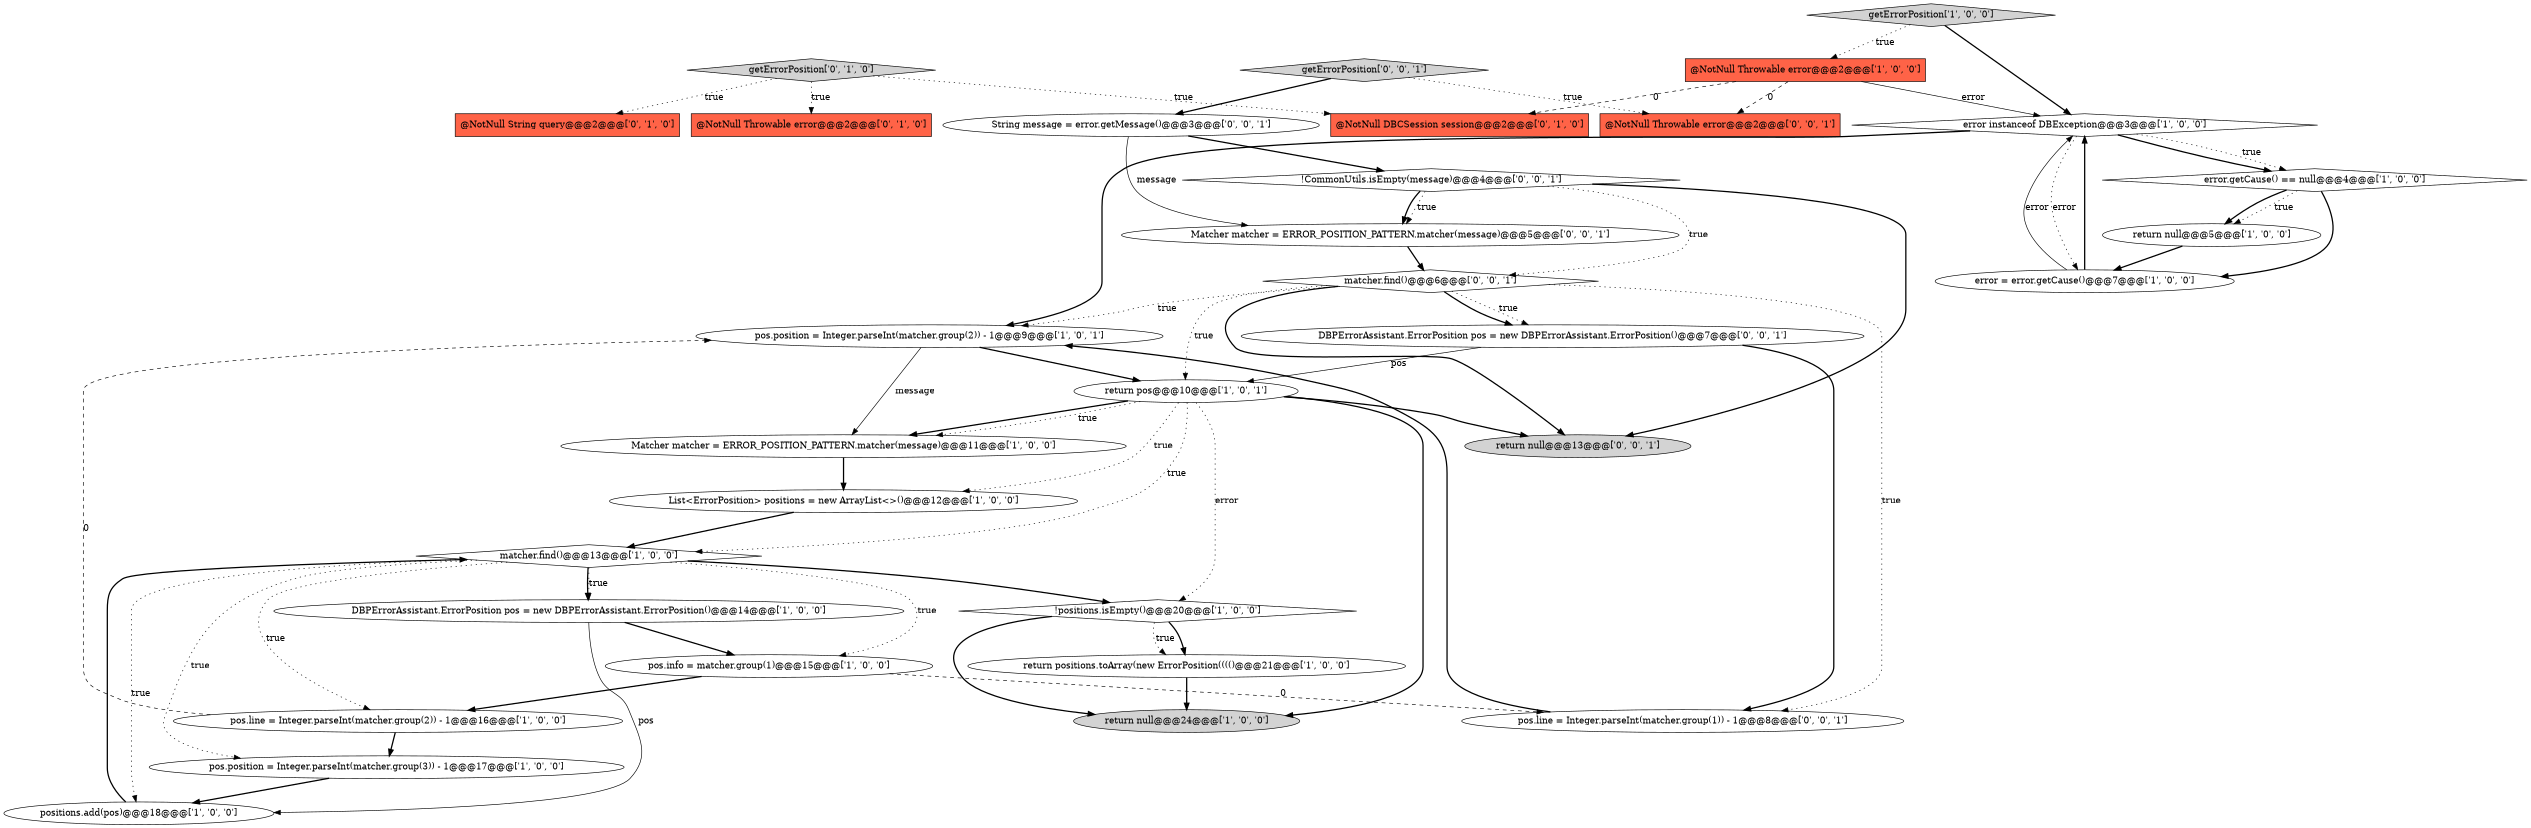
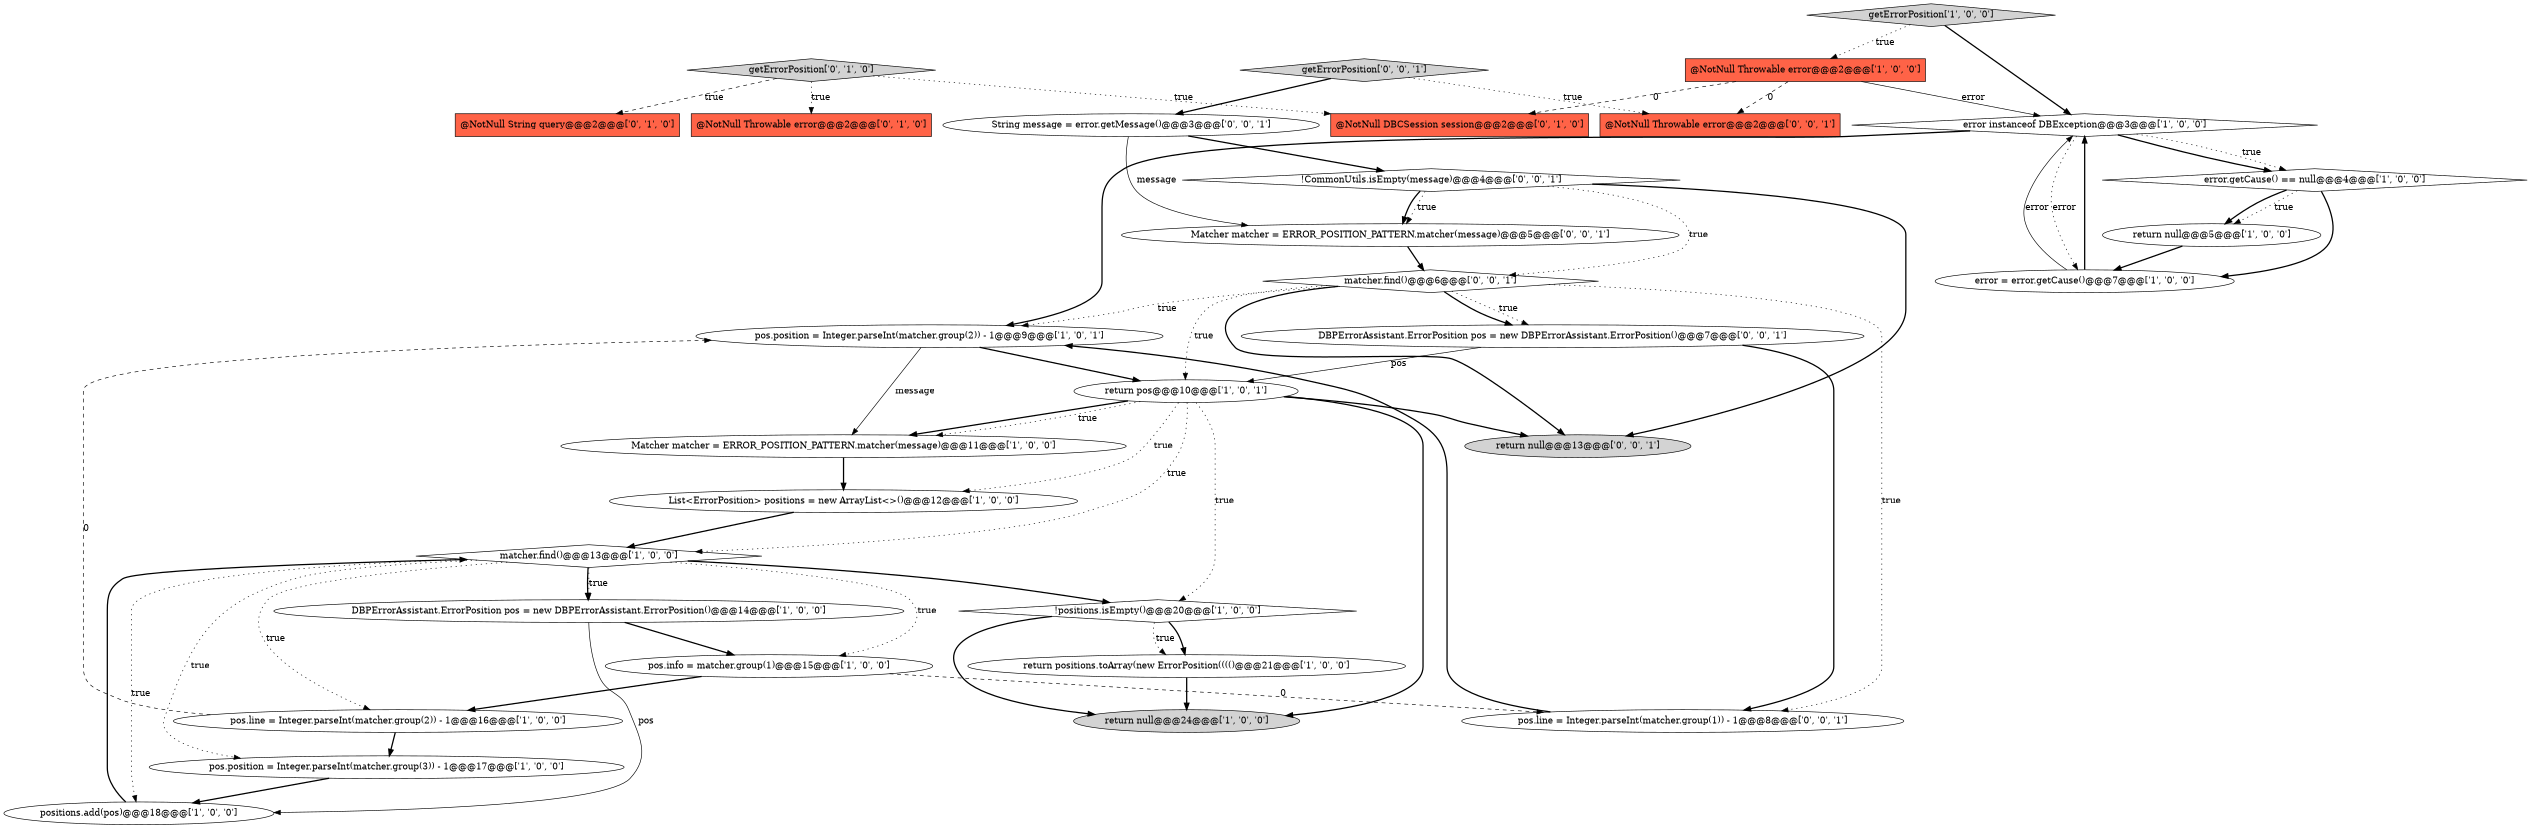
  digraph {
    node [fillcolor=white shape=ellipse style=filled]
    edge [style=bold]
    n1 [fillcolor=tomato label="@NotNull Throwable error@@@2@@@['0', '1', '0']" shape=box]
    n2 [fillcolor=lightgray label="getErrorPosition['1', '0', '0']" shape=diamond]
    n3 [fillcolor=tomato label="@NotNull Throwable error@@@2@@@['1', '0', '0']" shape=box]
    n4 [label="error instanceof DBException@@@3@@@['1', '0', '0']" shape=diamond]
    n5 [fillcolor=tomato label="@NotNull Throwable error@@@2@@@['0', '0', '1']" shape=box]
    n6 [fillcolor=tomato label="@NotNull DBCSession session@@@2@@@['0', '1', '0']" shape=box]
    n7 [label="pos.position = Integer.parseInt(matcher.group(2)) - 1@@@9@@@['1', '0', '1']"]
    n8 [label="error.getCause() == null@@@4@@@['1', '0', '0']" shape=diamond]
    n9 [label="error = error.getCause()@@@7@@@['1', '0', '0']"]
    n10 [fillcolor=lightgray label="return null@@@13@@@['0', '0', '1']"]
    n11 [fillcolor=lightgray label="getErrorPosition['0', '0', '1']" shape=diamond]
    n12 [label="String message = error.getMessage()@@@3@@@['0', '0', '1']"]
    n13 [label="!CommonUtils.isEmpty(message)@@@4@@@['0', '0', '1']" shape=diamond]
    n14 [label="Matcher matcher = ERROR_POSITION_PATTERN.matcher(message)@@@5@@@['0', '0', '1']"]
    n15 [label="pos.line = Integer.parseInt(matcher.group(2)) - 1@@@16@@@['1', '0', '0']"]
    n16 [label="pos.position = Integer.parseInt(matcher.group(3)) - 1@@@17@@@['1', '0', '0']"]
    n17 [label="positions.add(pos)@@@18@@@['1', '0', '0']"]
    n18 [label="Matcher matcher = ERROR_POSITION_PATTERN.matcher(message)@@@11@@@['1', '0', '0']"]
    n19 [label="return pos@@@10@@@['1', '0', '1']"]
    n20 [label="matcher.find()@@@13@@@['1', '0', '0']" shape=diamond]
    n21 [label="!positions.isEmpty()@@@20@@@['1', '0', '0']" shape=diamond]
    n22 [label="pos.info = matcher.group(1)@@@15@@@['1', '0', '0']"]
    n23 [label="DBPErrorAssistant.ErrorPosition pos = new DBPErrorAssistant.ErrorPosition()@@@14@@@['1', '0', '0']"]
    n24 [fillcolor=tomato label="@NotNull String query@@@2@@@['0', '1', '0']" shape=box]
    n25 [label="List<ErrorPosition> positions = new ArrayList<>()@@@12@@@['1', '0', '0']"]
    n26 [label="return null@@@5@@@['1', '0', '0']"]
    n27 [fillcolor=lightgray label="return null@@@24@@@['1', '0', '0']"]
    n28 [label="return positions.toArray(new ErrorPosition(((()@@@21@@@['1', '0', '0']"]
    n29 [label="matcher.find()@@@6@@@['0', '0', '1']" shape=diamond]
    n30 [label="pos.line = Integer.parseInt(matcher.group(1)) - 1@@@8@@@['0', '0', '1']"]
    n31 [fillcolor=lightgray label="getErrorPosition['0', '1', '0']" shape=diamond]
    n32 [label="DBPErrorAssistant.ErrorPosition pos = new DBPErrorAssistant.ErrorPosition()@@@7@@@['0', '0', '1']"]
    n2 -> n3 [label=true style=dotted]
    n2 -> n4
    n3 -> n4 [label=error style=solid]
    n3 -> n5 [label=0 style=dashed]
    n3 -> n6 [label=0 style=dashed]
    n4 -> n7
    n4 -> n8 [label=true style=dotted]
    n4 -> n8
    n4 -> n9 [label=error style=dotted]
    n7 -> n18 [label=message style=solid]
    n7 -> n19
    n8 -> n9
    n8 -> n26
    n8 -> n26 [label=true style=dotted]
    n9 -> n4
    n9 -> n4 [label=error style=solid]
    n11 -> n5 [label=true style=dotted]
    n11 -> n12
    n12 -> n13
    n12 -> n14 [label=message style=solid]
    n13 -> n10
    n13 -> n14 [label=true style=dotted]
    n13 -> n14
    n13 -> n29 [label=true style=dotted]
    n14 -> n29
    n15 -> n7 [label=0 style=dashed]
    n15 -> n16
    n16 -> n17
    n17 -> n20
    n18 -> n25
    n19 -> n10
    n19 -> n18
    n19 -> n18 [label=true style=dotted]
    n19 -> n20 [label=true style=dotted]
-   n19 -> n21 [label=error style=dotted]
+   n19 -> n21 [label=true style=dotted]
    n19 -> n25 [label=true style=dotted]
    n19 -> n27
    n20 -> n15 [label=true style=dotted]
    n20 -> n16 [label=true style=dotted]
    n20 -> n17 [label=true style=dotted]
    n20 -> n21
    n20 -> n22 [label=true style=dotted]
    n20 -> n23
    n20 -> n23 [label=true style=dotted]
    n21 -> n27
    n21 -> n28
    n21 -> n28 [label=true style=dotted]
    n22 -> n15
    n22 -> n30 [label=0 style=dashed]
    n23 -> n17 [label=pos style=solid]
    n23 -> n22
    n25 -> n20
    n26 -> n9
    n28 -> n27
    n29 -> n7 [label=true style=dotted]
    n29 -> n10
    n29 -> n19 [label=true style=dotted]
    n29 -> n30 [label=true style=dotted]
    n29 -> n32 [label=true style=dotted]
    n29 -> n32
    n30 -> n7
    n31 -> n1 [label=true style=dotted]
    n31 -> n6 [label=true style=dotted]
-   n31 -> n24 [label=true style=dotted]
+   n31 -> n24 [label=true style=dashed]
    n32 -> n19 [label=pos style=solid]
    n32 -> n30
  }
